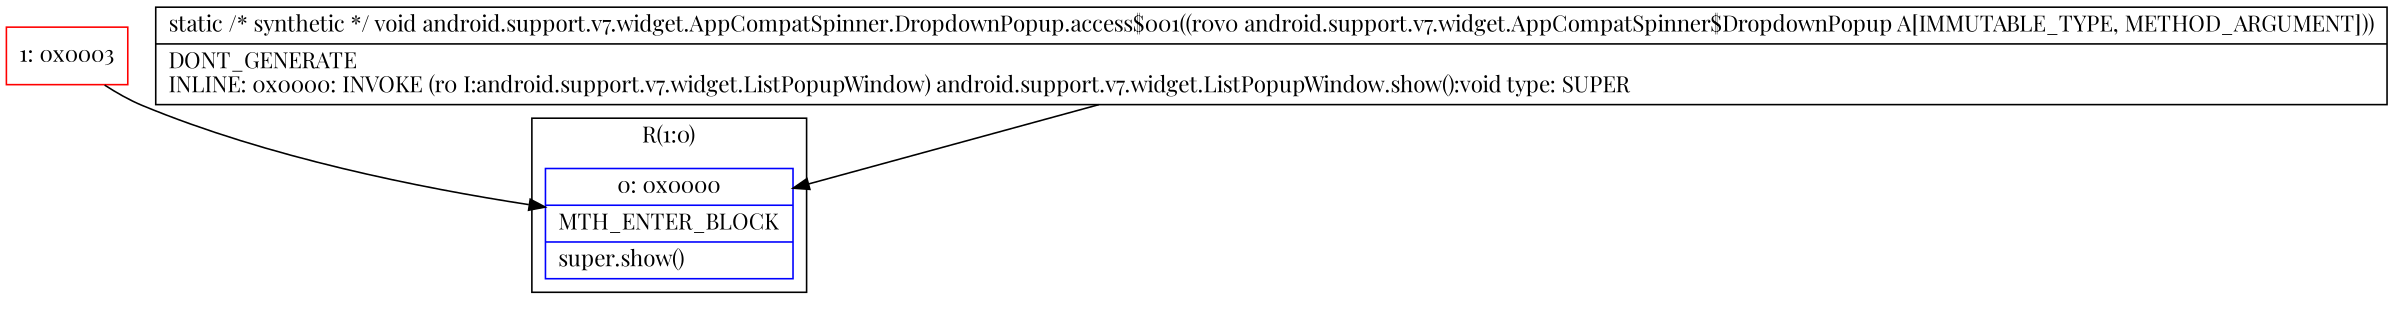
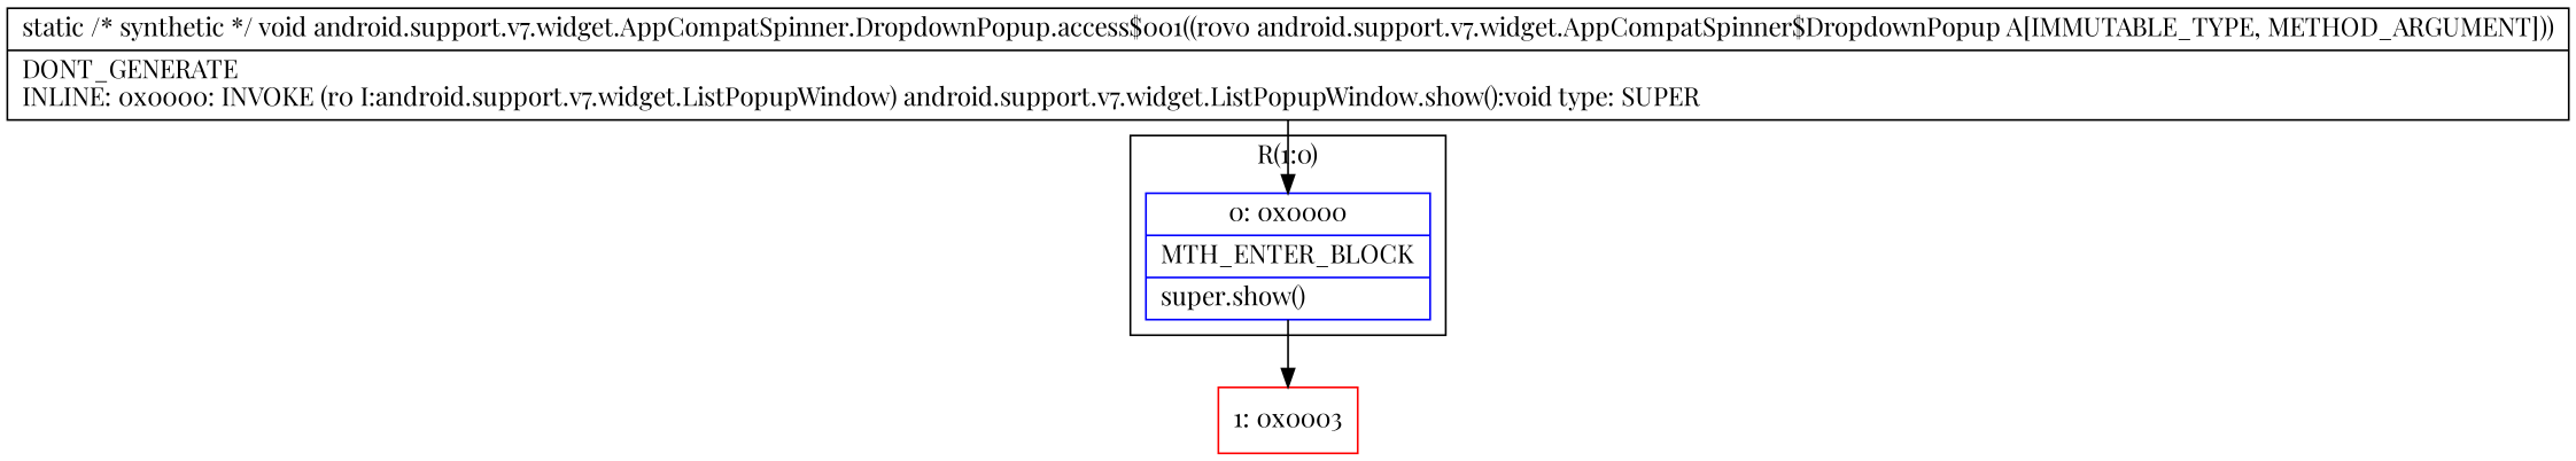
  digraph {
    fontname="Playfair Display"
    node [shape=record fontname="Playfair Display"]
    edge [fontname="Playfair Display"]
    n1 [color=blue label="{0\:\ 0x0000|MTH_ENTER_BLOCK\l|super.show()\l}"]
    n2 [color=red label="{1\:\ 0x0003}"]
    n3 [label="{static \/* synthetic *\/ void android.support.v7.widget.AppCompatSpinner.DropdownPopup.access$001((r0v0 android.support.v7.widget.AppCompatSpinner$DropdownPopup A[IMMUTABLE_TYPE, METHOD_ARGUMENT]))  | DONT_GENERATE\lINLINE: 0x0000: INVOKE  (r0 I:android.support.v7.widget.ListPopupWindow) android.support.v7.widget.ListPopupWindow.show():void type: SUPER\l}"]
    subgraph cluster_1 {
      label="R(1:0)"
      n1
    }
-   n2 -> n1
+   n1 -> n2
    n3 -> n1
  }
